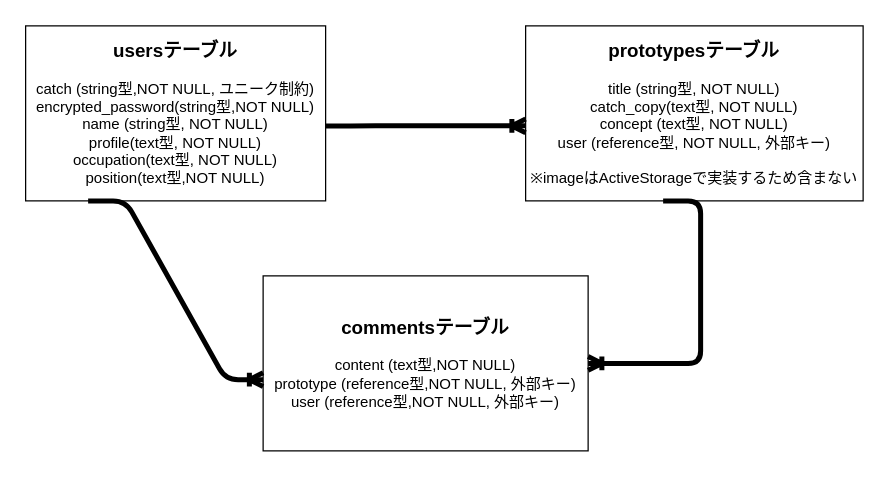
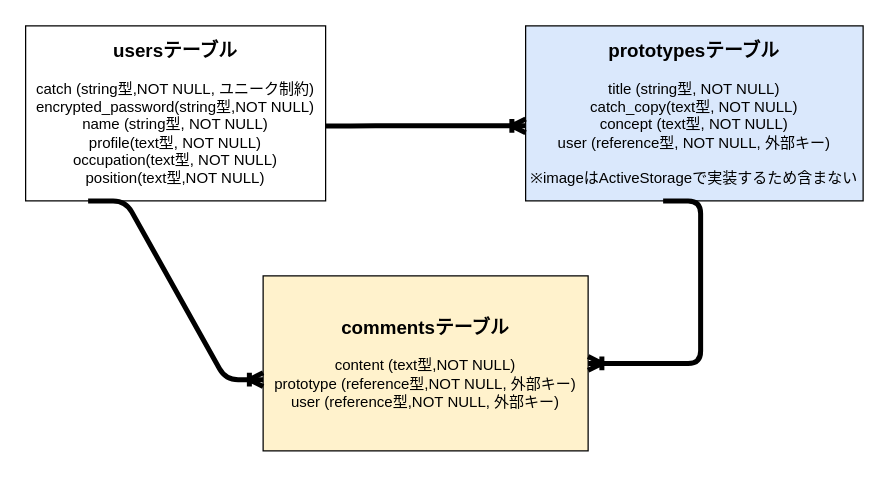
  <mxCell id="0" />
  <mxCell id="1" parent="0" />
  <mxCell id="2" value="&lt;b&gt;&lt;font style=&quot;font-size: 15px&quot;&gt;usersテーブル&lt;/font&gt;&lt;/b&gt;&lt;br&gt;&lt;br&gt;catch (string型,NOT NULL, ユニーク制約)&lt;br&gt;encrypted_password(string型,NOT NULL)&lt;br&gt;name (string型, NOT NULL)&lt;br&gt;profile(text型, NOT NULL)&lt;br&gt;occupation(text型, NOT NULL)&lt;br&gt;position(text型,NOT NULL)" style="rounded=0;whiteSpace=wrap;html=1;" vertex="1" parent="1"><mxGeometry x="20" y="20" width="240" height="140" as="geometry" /></mxCell>
- <mxCell id="3" value="&lt;b&gt;&lt;font style=&quot;font-size: 15px&quot;&gt;prototypesテーブル&lt;/font&gt;&lt;/b&gt;&lt;br&gt;&lt;br&gt;title (string型, NOT NULL)&lt;br&gt;catch_copy(text型, NOT NULL)&lt;br&gt;concept (text型, NOT NULL)&lt;br&gt;user (reference型, NOT NULL, 外部キー)&lt;br&gt;&lt;br&gt;※imageはActiveStorageで実装するため含まない" style="rounded=0;whiteSpace=wrap;html=1;" vertex="1" parent="1"><mxGeometry x="420" y="20" width="270" height="140" as="geometry" /></mxCell>
- <mxCell id="4" value="&lt;b&gt;&lt;font style=&quot;font-size: 15px&quot;&gt;commentsテーブル&lt;/font&gt;&lt;/b&gt;&lt;br&gt;&lt;br&gt;content (text型,NOT NULL)&lt;br&gt;prototype (reference型,NOT NULL, 外部キー)&lt;br&gt;user (reference型,NOT NULL, 外部キー)" style="rounded=0;whiteSpace=wrap;html=1;" vertex="1" parent="1"><mxGeometry x="210" y="220" width="260" height="140" as="geometry" /></mxCell>
+ <mxCell id="3" value="&lt;b&gt;&lt;font style=&quot;font-size: 15px&quot;&gt;prototypesテーブル&lt;/font&gt;&lt;/b&gt;&lt;br&gt;&lt;br&gt;title (string型, NOT NULL)&lt;br&gt;catch_copy(text型, NOT NULL)&lt;br&gt;concept (text型, NOT NULL)&lt;br&gt;user (reference型, NOT NULL, 外部キー)&lt;br&gt;&lt;br&gt;※imageはActiveStorageで実装するため含まない" style="rounded=0;whiteSpace=wrap;html=1;fillColor=#dae8fc;" vertex="1" parent="1"><mxGeometry x="420" y="20" width="270" height="140" as="geometry" /></mxCell>
+ <mxCell id="4" value="&lt;b&gt;&lt;font style=&quot;font-size: 15px&quot;&gt;commentsテーブル&lt;/font&gt;&lt;/b&gt;&lt;br&gt;&lt;br&gt;content (text型,NOT NULL)&lt;br&gt;prototype (reference型,NOT NULL, 外部キー)&lt;br&gt;user (reference型,NOT NULL, 外部キー)" style="rounded=0;whiteSpace=wrap;html=1;fillColor=#fff2cc;" vertex="1" parent="1"><mxGeometry x="210" y="220" width="260" height="140" as="geometry" /></mxCell>
  <mxCell id="5" value="" style="edgeStyle=entityRelationEdgeStyle;fontSize=16;html=1;endArrow=ERoneToMany;entryX=0;entryY=0.571;entryDx=0;entryDy=0;entryPerimeter=0;strokeWidth=4;" edge="1" parent="1" target="3"><mxGeometry width="100" height="100" relative="1" as="geometry"><mxPoint x="260" y="100" as="sourcePoint" /><mxPoint x="360" y="0" as="targetPoint" /></mxGeometry></mxCell>
  <mxCell id="6" value="" style="edgeStyle=entityRelationEdgeStyle;fontSize=16;html=1;endArrow=ERoneToMany;strokeWidth=4;" edge="1" parent="1"><mxGeometry width="100" height="100" relative="1" as="geometry"><mxPoint x="70" y="160.06" as="sourcePoint" /><mxPoint x="210" y="303" as="targetPoint" /></mxGeometry></mxCell>
  <mxCell id="7" value="" style="edgeStyle=entityRelationEdgeStyle;fontSize=16;html=1;endArrow=ERoneToMany;entryX=1;entryY=0.5;entryDx=0;entryDy=0;strokeWidth=4;" edge="1" parent="1" target="4"><mxGeometry width="100" height="100" relative="1" as="geometry"><mxPoint x="530" y="160.06" as="sourcePoint" /><mxPoint x="690" y="160" as="targetPoint" /></mxGeometry></mxCell>
